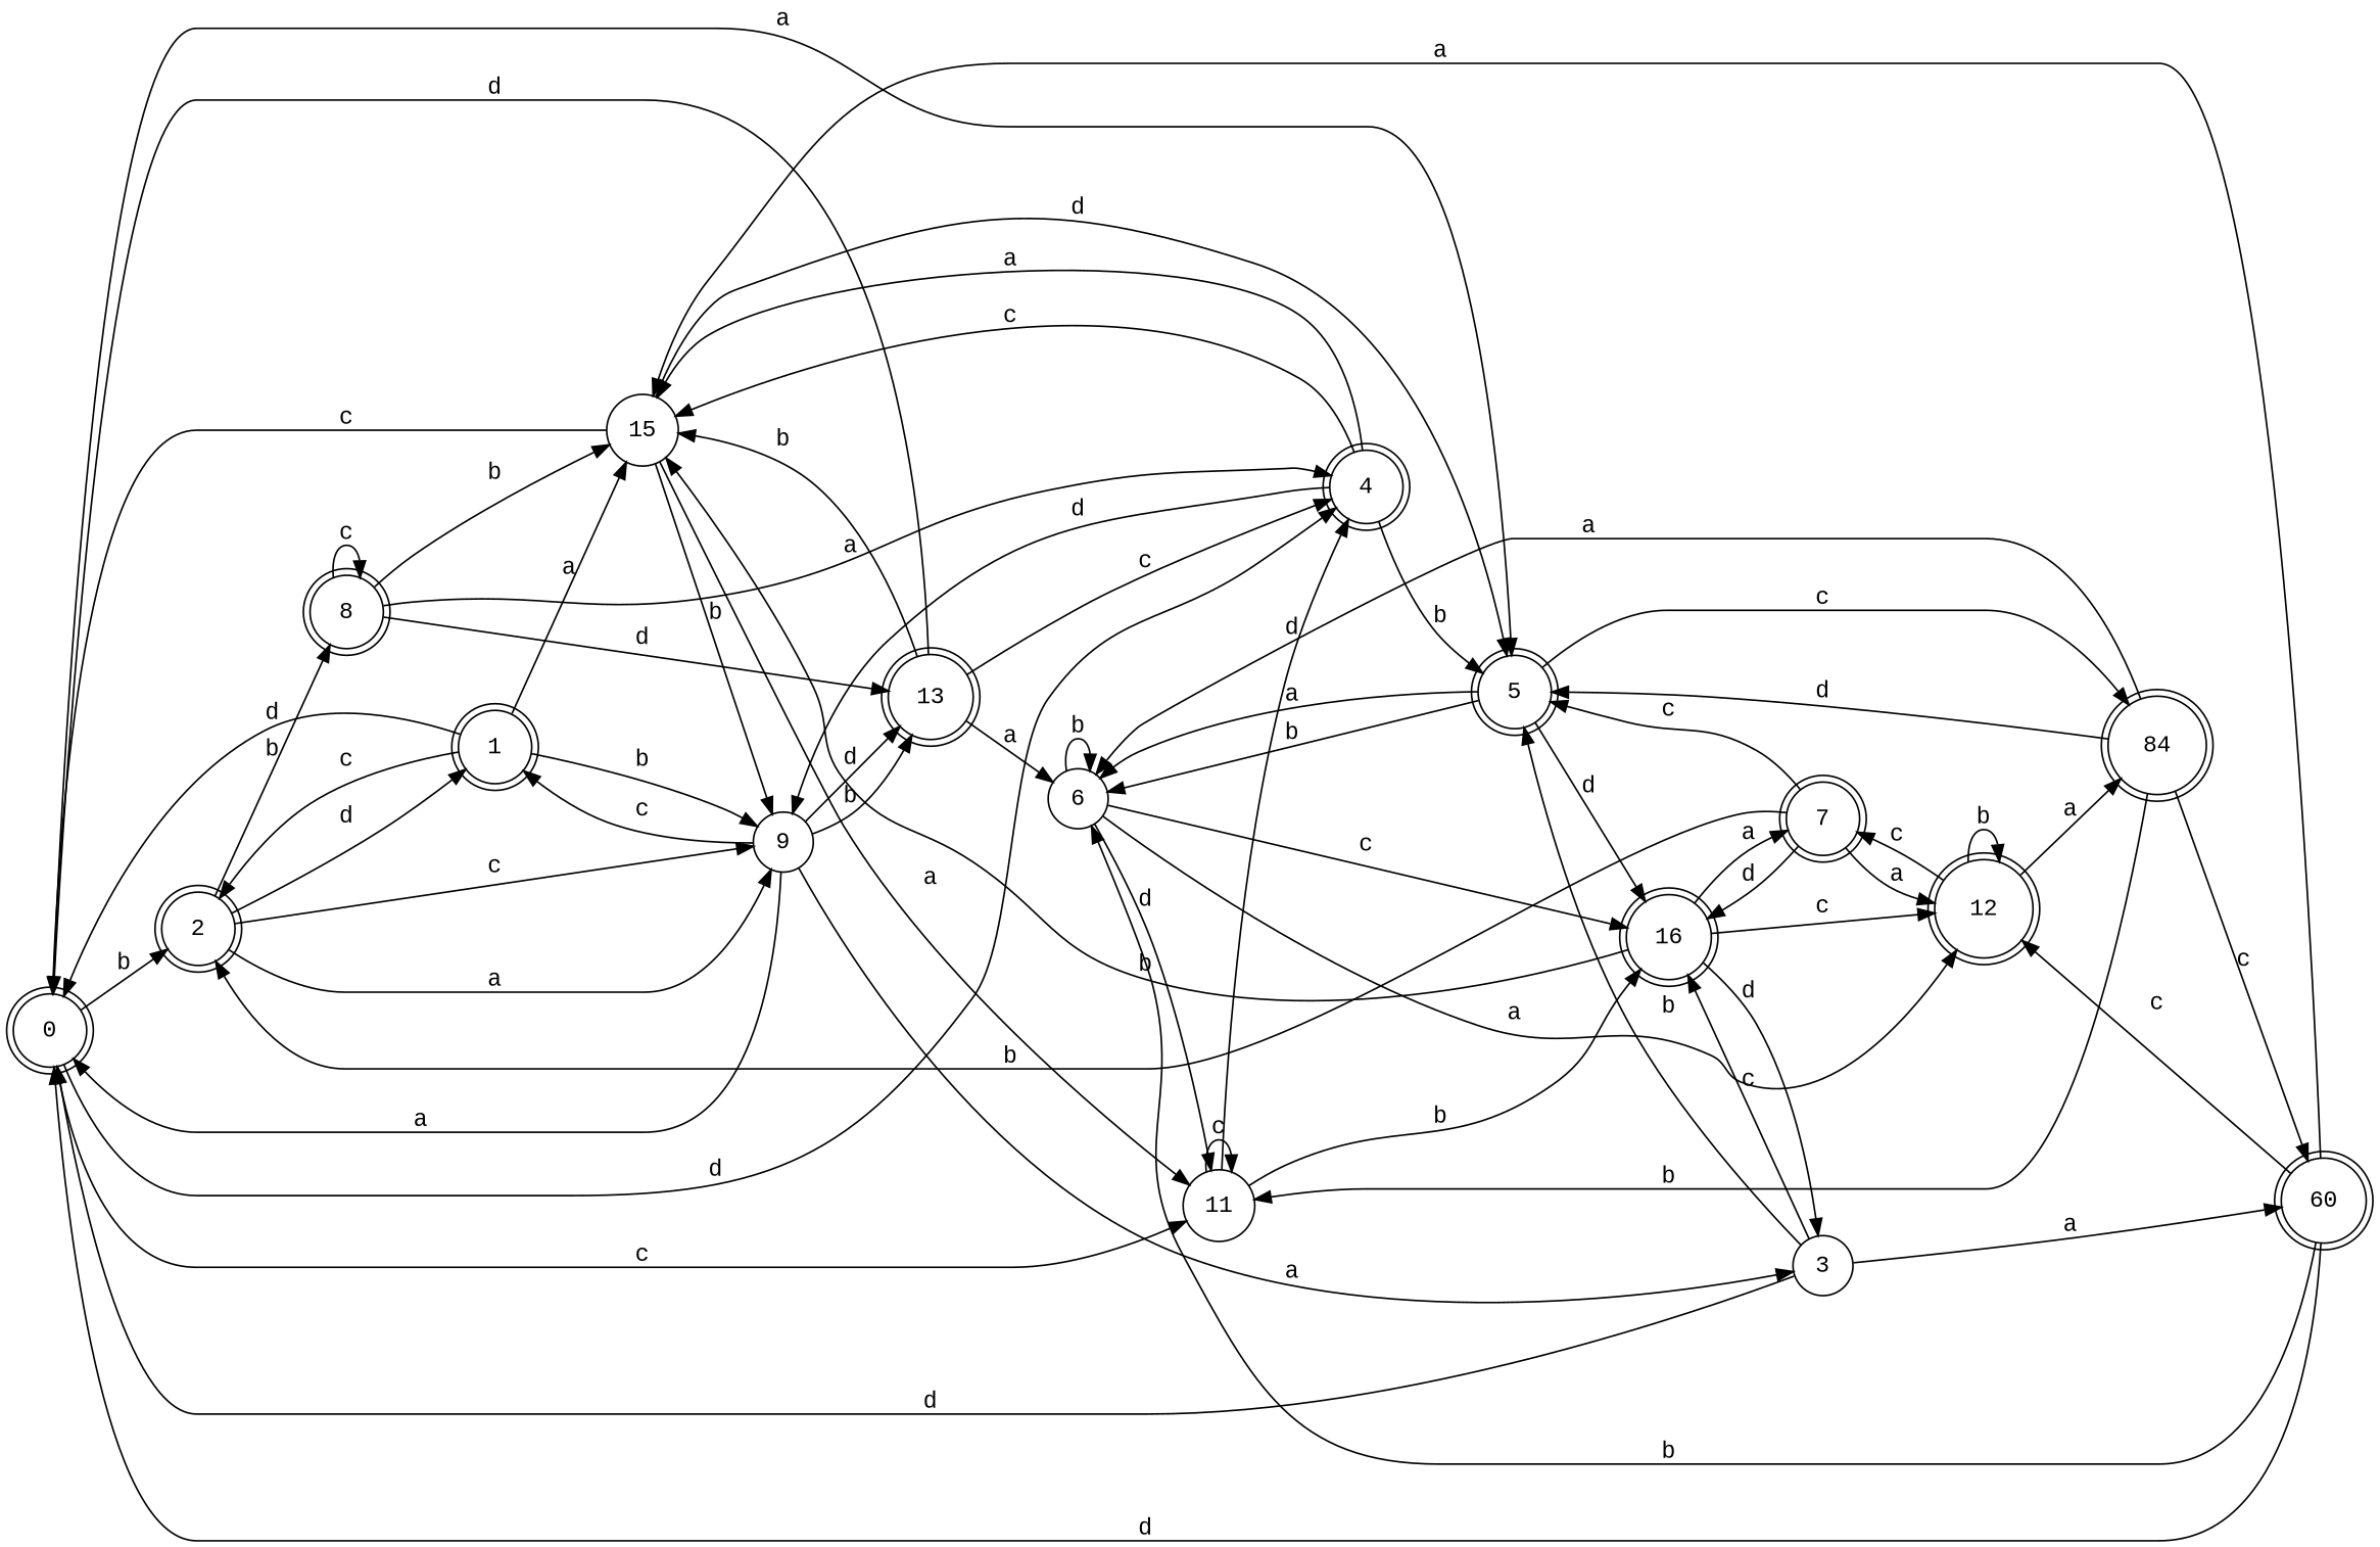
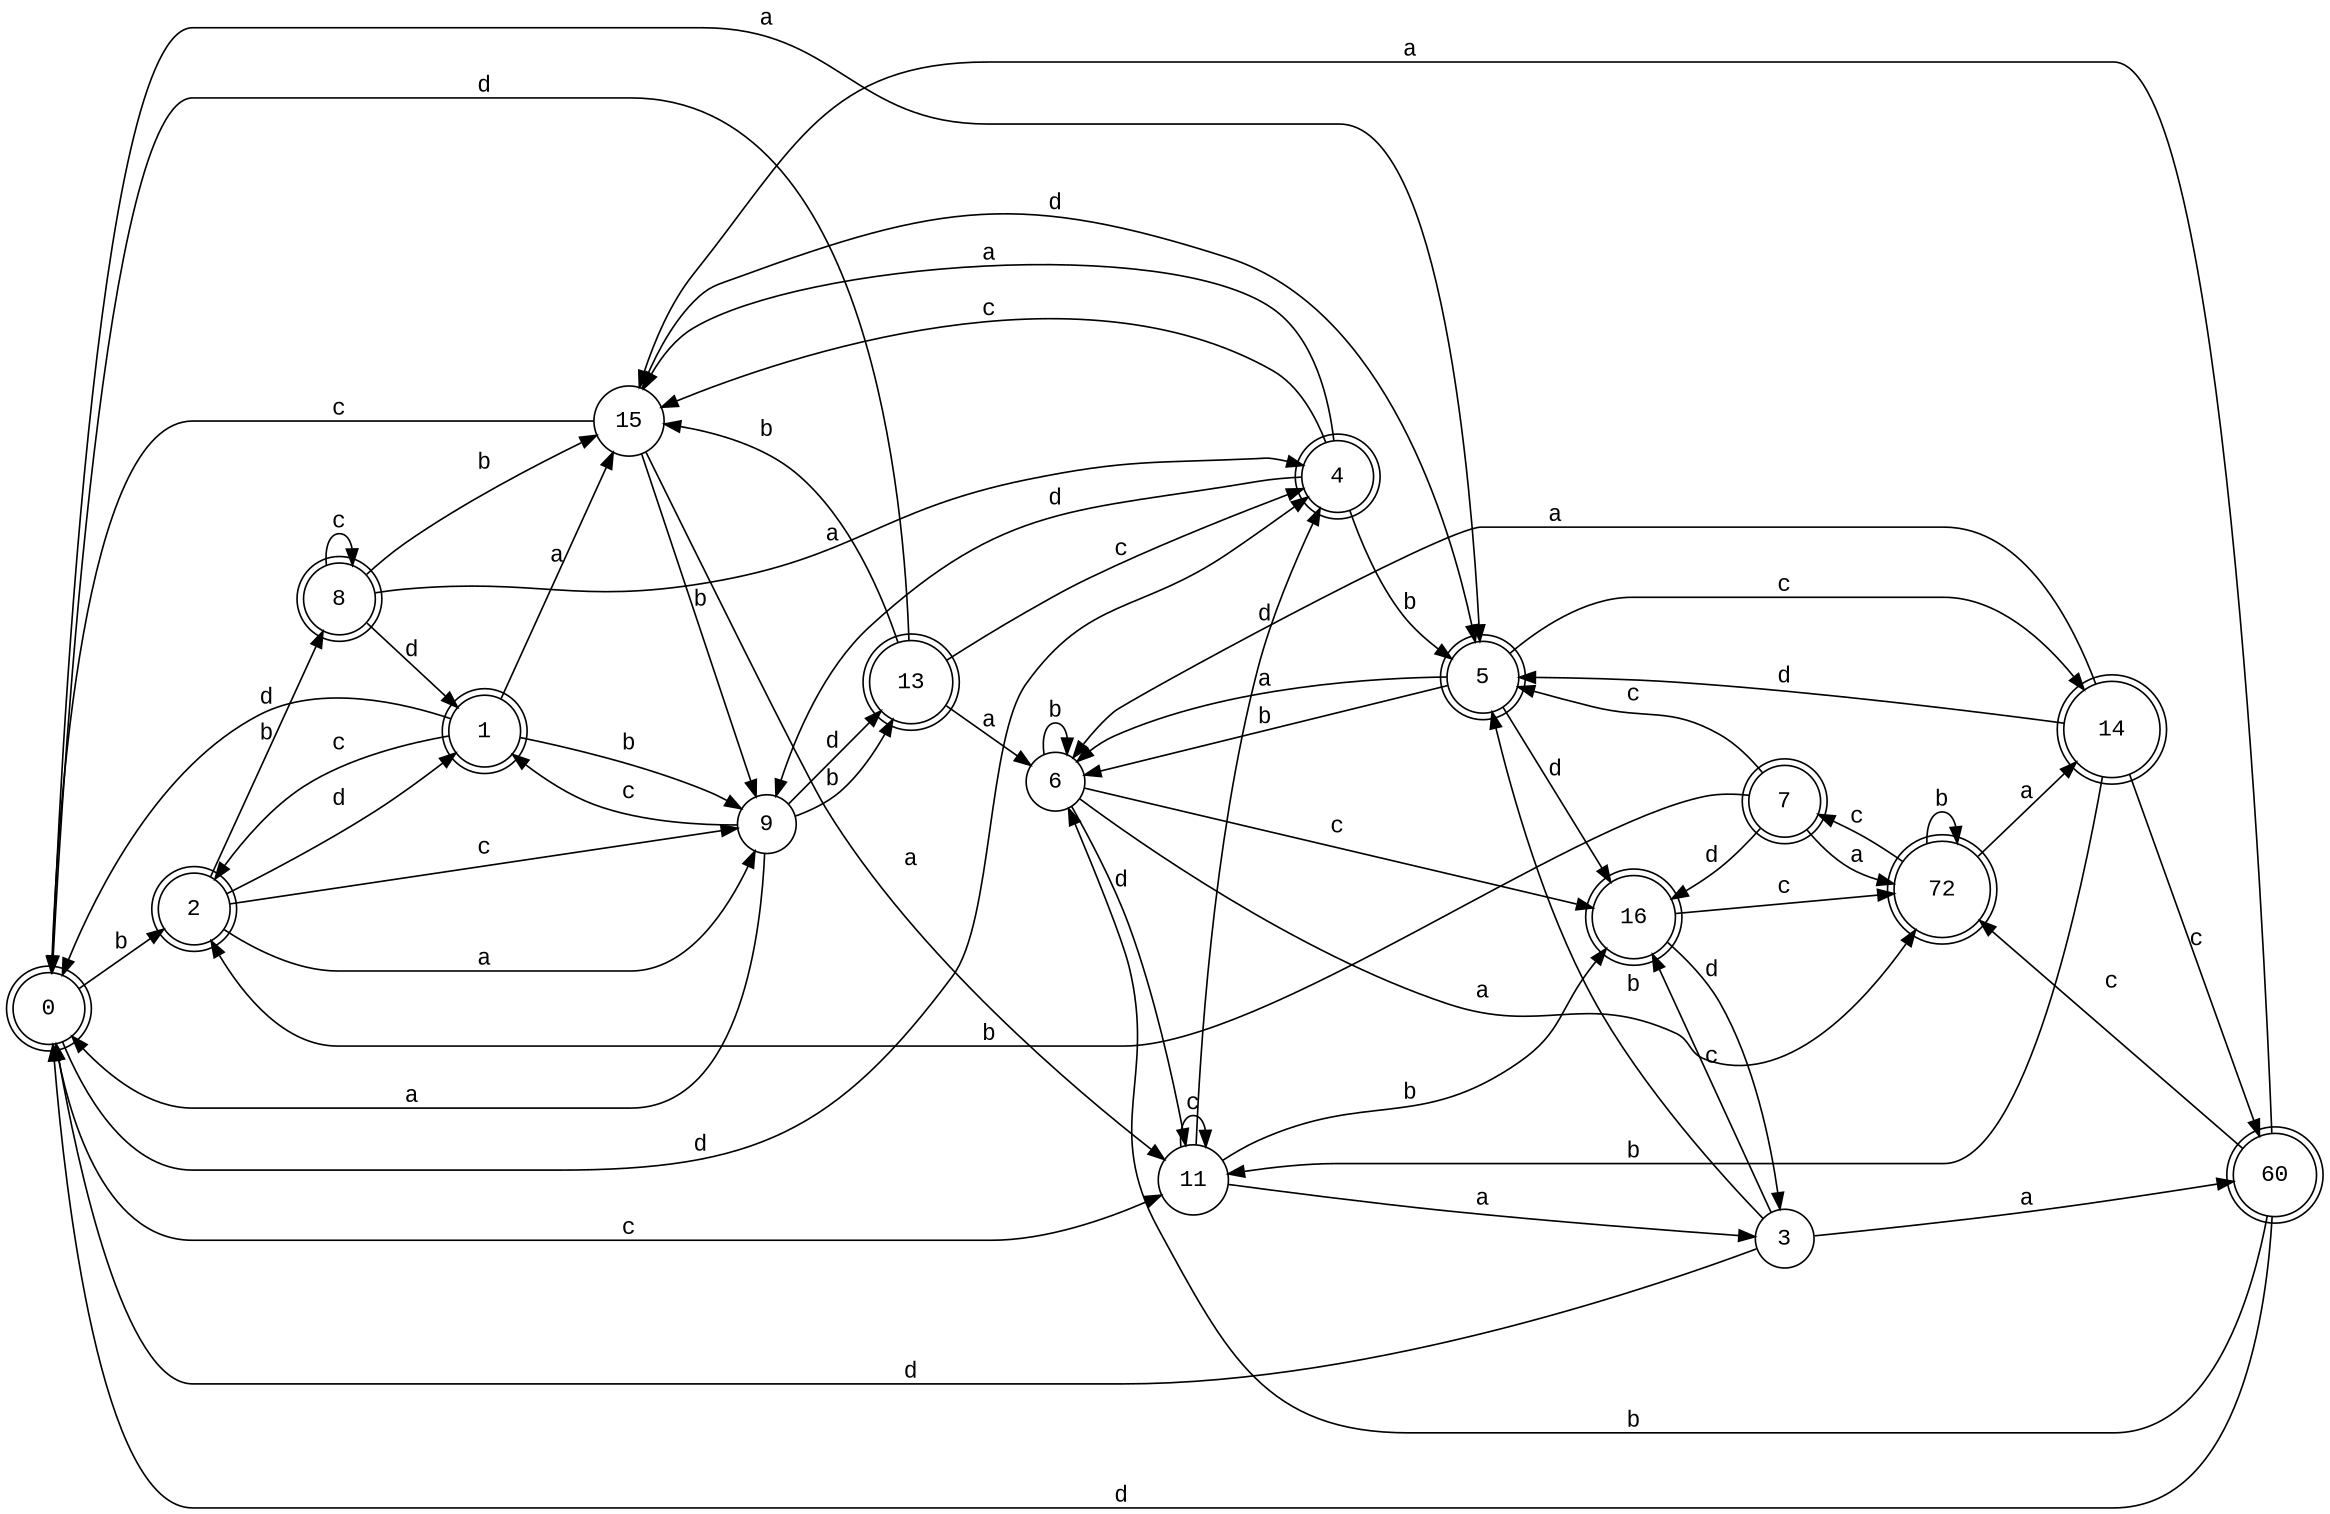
  digraph {
    fontname="Liberation Mono"
    rankdir=LR
    node [color=black fillcolor=white fontname="Liberation Mono" shape=doublecircle style="rounded,filled"]
    edge [fontname="Liberation Mono"]
    n1 [label=0]
    n2 [label=2]
    n3 [label=4]
    n4 [label=5]
    n5 [label=11 shape=circle style=filled]
    n6 [label=1]
    n7 [label=9 shape=circle style=filled]
    n8 [label=8]
    n9 [label=15 shape=circle style=filled]
    n10 [label=16]
    n11 [label=6 shape=circle style=filled]
-   n12 [label=84]
+   n12 [label=14]
    n13 [label=3 shape=circle style=filled]
    n14 [label=13]
    n15 [label=60]
-   n16 [label=12]
+   n16 [label=72]
    n17 [label=7]
    n1 -> n2 [label=b]
    n1 -> n3 [label=d]
    n1 -> n4 [label=a]
    n1 -> n5 [label=c]
    n2 -> n6 [label=d]
    n2 -> n7 [label=a]
    n2 -> n7 [label=c]
    n2 -> n8 [label=b]
    n3 -> n4 [label=b]
    n3 -> n7 [label=d]
    n3 -> n9 [label=a]
    n3 -> n9 [label=c]
    n4 -> n10 [label=d]
    n4 -> n11 [label=a]
    n4 -> n11 [label=b]
    n4 -> n12 [label=c]
    n5 -> n3 [label=d]
    n5 -> n5 [label=c]
    n5 -> n10 [label=b]
-   n7 -> n13 [label=a]
+   n5 -> n13 [label=a]
    n6 -> n1 [label=d]
    n6 -> n2 [label=c]
    n6 -> n7 [label=b]
    n6 -> n9 [label=a]
    n7 -> n1 [label=a]
    n7 -> n6 [label=c]
    n7 -> n14 [label=b]
    n7 -> n14 [label=d]
    n8 -> n3 [label=a]
-   n8 -> n14 [label=d]
+   n8 -> n6 [label=d]
    n8 -> n8 [label=c]
    n8 -> n9 [label=b]
    n9 -> n1 [label=c]
    n9 -> n4 [label=d]
    n9 -> n5 [label=a]
    n9 -> n7 [label=b]
-   n10 -> n9 [label=b]
    n10 -> n13 [label=d]
    n10 -> n16 [label=c]
-   n10 -> n17 [label=a]
    n11 -> n5 [label=d]
    n11 -> n10 [label=c]
    n11 -> n11 [label=b]
    n11 -> n16 [label=a]
    n12 -> n4 [label=d]
    n12 -> n5 [label=b]
    n12 -> n11 [label=a]
    n12 -> n15 [label=c]
    n13 -> n1 [label=d]
    n13 -> n4 [label=b]
    n13 -> n10 [label=c]
    n13 -> n15 [label=a]
    n14 -> n1 [label=d]
    n14 -> n3 [label=c]
    n14 -> n9 [label=b]
    n14 -> n11 [label=a]
    n15 -> n1 [label=d]
    n15 -> n9 [label=a]
    n15 -> n11 [label=b]
    n15 -> n16 [label=c]
    n16 -> n12 [label=a]
    n16 -> n16 [label=b]
    n16 -> n17 [label=c]
    n17 -> n2 [label=b]
    n17 -> n4 [label=c]
    n17 -> n10 [label=d]
    n17 -> n16 [label=a]
  }
